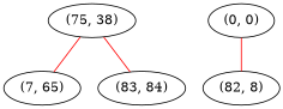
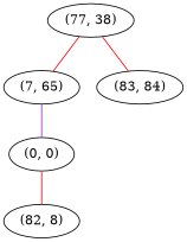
  graph {
    edge [color=red weight=1]
    n1 [label="(7, 65)"]
-   "(77, 38)" [label="(75, 38)"]
+   "(77, 38)"
    "(83, 84)"
    "(0, 0)"
    "(82, 8)"
+   n1 -- "(0, 0)" [color=purple weight=4]
    "(77, 38)" -- n1
    "(77, 38)" -- "(83, 84)"
    "(0, 0)" -- "(82, 8)"
  }
